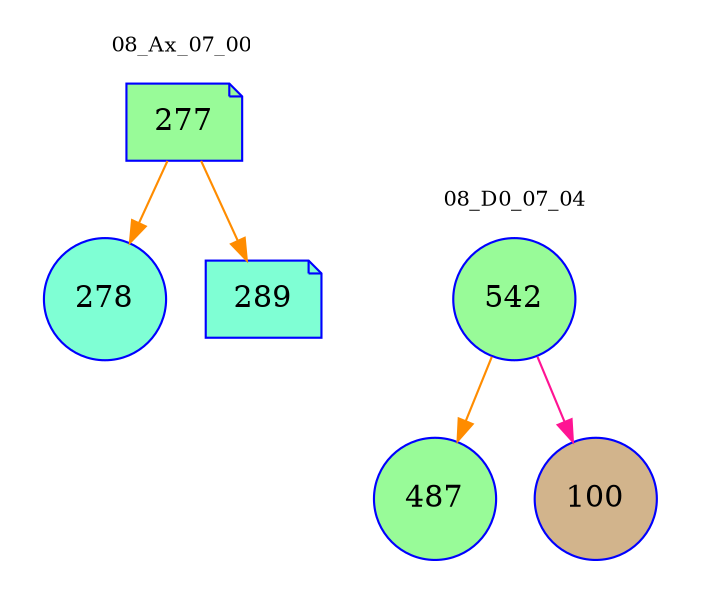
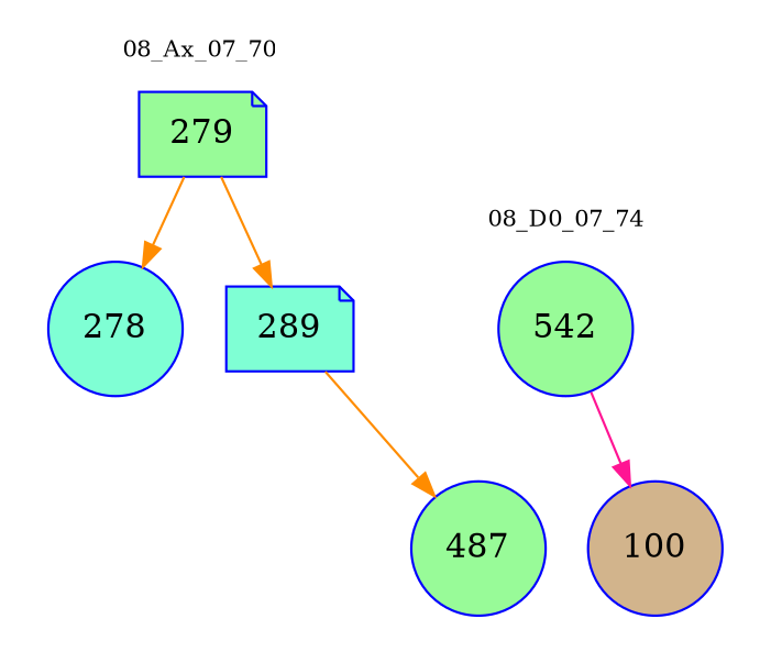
  digraph {
    node [color=blue fillcolor=palegreen shape=circle style=filled]
    edge [color=darkorange]
-   n1 [label=277 shape=note]
+   n1 [label=279 shape=note]
    n2 [fillcolor=aquamarine label=278]
    n3 [fillcolor=aquamarine label=289 shape=note]
    n4 [label=542]
    n5 [fillcolor=tan label=100]
    n6 [label=487]
    subgraph cluster_1 {
      color=white
      fontsize=10
-     label="08_Ax_07_00"
+     label="08_Ax_07_70"
      n1
      n2
      n3
    }
    subgraph cluster_2 {
      color=white
      fontsize=10
-     label="08_D0_07_04"
+     label="08_D0_07_74"
      n4
      n5
      n6
    }
    n1 -> n2
    n1 -> n3
    n4 -> n5 [color=deeppink]
-   n4 -> n6
+   n3 -> n6
  }
